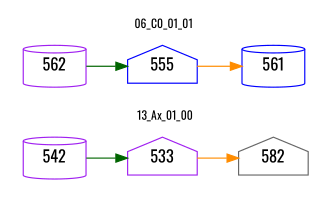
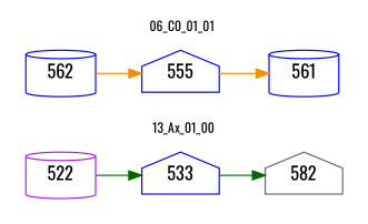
  digraph {
    fontname=Oswald
    rankdir=LR
    node [color=blue fontname=Oswald shape=cylinder]
    edge [color=darkgreen fontname=Oswald]
-   n1 [color=purple label=542]
-   n2 [color=purple label=533 shape=house]
+   n1 [color=purple label=522]
+   n2 [label=533 shape=house]
    n3 [color=gray40 label=582 shape=house]
-   n4 [color=purple label=562]
+   n4 [label=562]
    n5 [label=555 shape=house]
    n6 [label=561]
    subgraph cluster_1 {
      color=white
      fontsize=10
      label="13_Ax_01_00"
      n1
      n2
      n3
    }
    subgraph cluster_2 {
      color=white
      fontsize=10
      label="06_C0_01_01"
      n4
      n5
      n6
    }
    n1 -> n2
-   n2 -> n3 [color=darkorange]
-   n4 -> n5
+   n2 -> n3
+   n4 -> n5 [color=darkorange]
    n5 -> n6 [color=darkorange]
  }
